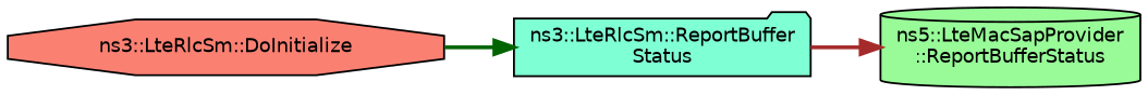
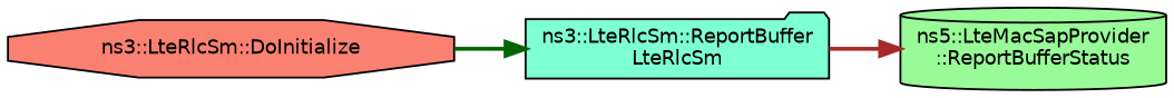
  digraph {
    rankdir=LR
    node [color=black fontname=Helvetica fontsize=10 style=filled]
    edge [fontname=Helvetica fontsize=10 labelfontname=Helvetica labelfontsize=10 style=bold]
    n1 [fillcolor=salmon fontcolor=black height=0.2 label="ns3::LteRlcSm::DoInitialize" shape=octagon width=0.4]
-   n2 [fillcolor=aquamarine height=0.2 label="ns3::LteRlcSm::ReportBuffer\lStatus" shape=folder width=0.4]
+   n2 [fillcolor=aquamarine height=0.2 label="ns3::LteRlcSm::ReportBuffer\lLteRlcSm" shape=folder width=0.4]
    n3 [fillcolor=palegreen height=0.2 label="ns5::LteMacSapProvider\l::ReportBufferStatus" shape=cylinder width=0.4]
    n1 -> n2 [color=darkgreen]
    n2 -> n3 [color=brown]
  }
